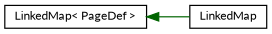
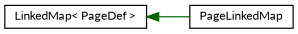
  digraph {
    rankdir=LR
    fontname=Lato
    node [color=black fillcolor=white fontname=Lato fontsize=10 shape=record style=filled]
    n1 [height=0.2 label="LinkedMap\< PageDef \>" width=0.4]
-   n2 [height=0.2 label=LinkedMap width=0.4]
+   n2 [height=0.2 label=PageLinkedMap width=0.4]
    n1 -> n2 [color=darkgreen dir=back fontname=Lato fontsize=10 labelfontname=Helvetica labelfontsize=10 style=solid]
  }
